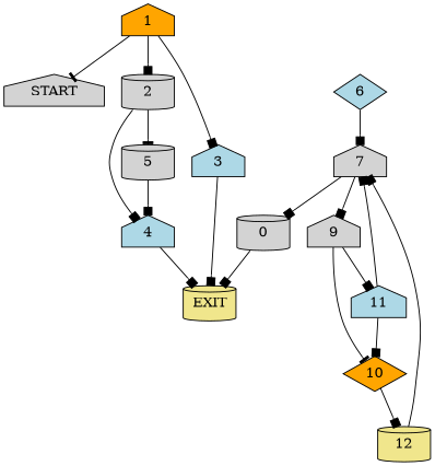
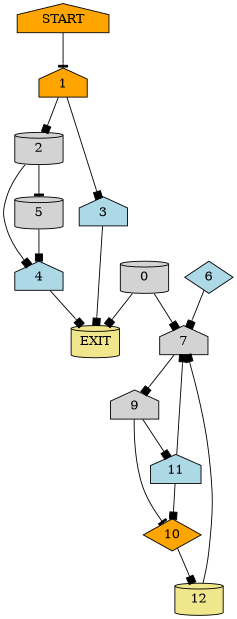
  digraph {
    node [fillcolor=lightgrey shape=house style=filled]
    edge [arrowhead=box]
-   n1 [label=START]
+   n1 [fillcolor=orange label=START]
    1 [fillcolor=orange]
    2 [shape=cylinder]
    3 [fillcolor=lightblue]
    n5 [fillcolor=khaki label=EXIT shape=cylinder]
    4 [fillcolor=lightblue]
    5 [shape=cylinder]
    6 [fillcolor=lightblue shape=diamond]
    7
    n10 [label=0 shape=cylinder]
    9
    10 [fillcolor=orange shape=diamond]
    11 [fillcolor=lightblue]
    12 [fillcolor=khaki shape=cylinder]
-   1 -> n1 [arrowhead=tee]
+   n1 -> 1 [arrowhead=tee]
    1 -> 2
    1 -> 3
    2 -> 4
    2 -> 5 [arrowhead=tee]
    3 -> n5
    4 -> n5
    5 -> 4
    6 -> 7
-   7 -> n10
+   n10 -> 7
    7 -> 9
    n10 -> n5
    9 -> 10 [arrowhead=tee]
    9 -> 11
    10 -> 12
    11 -> 7
    11 -> 10
    12 -> 7
  }
